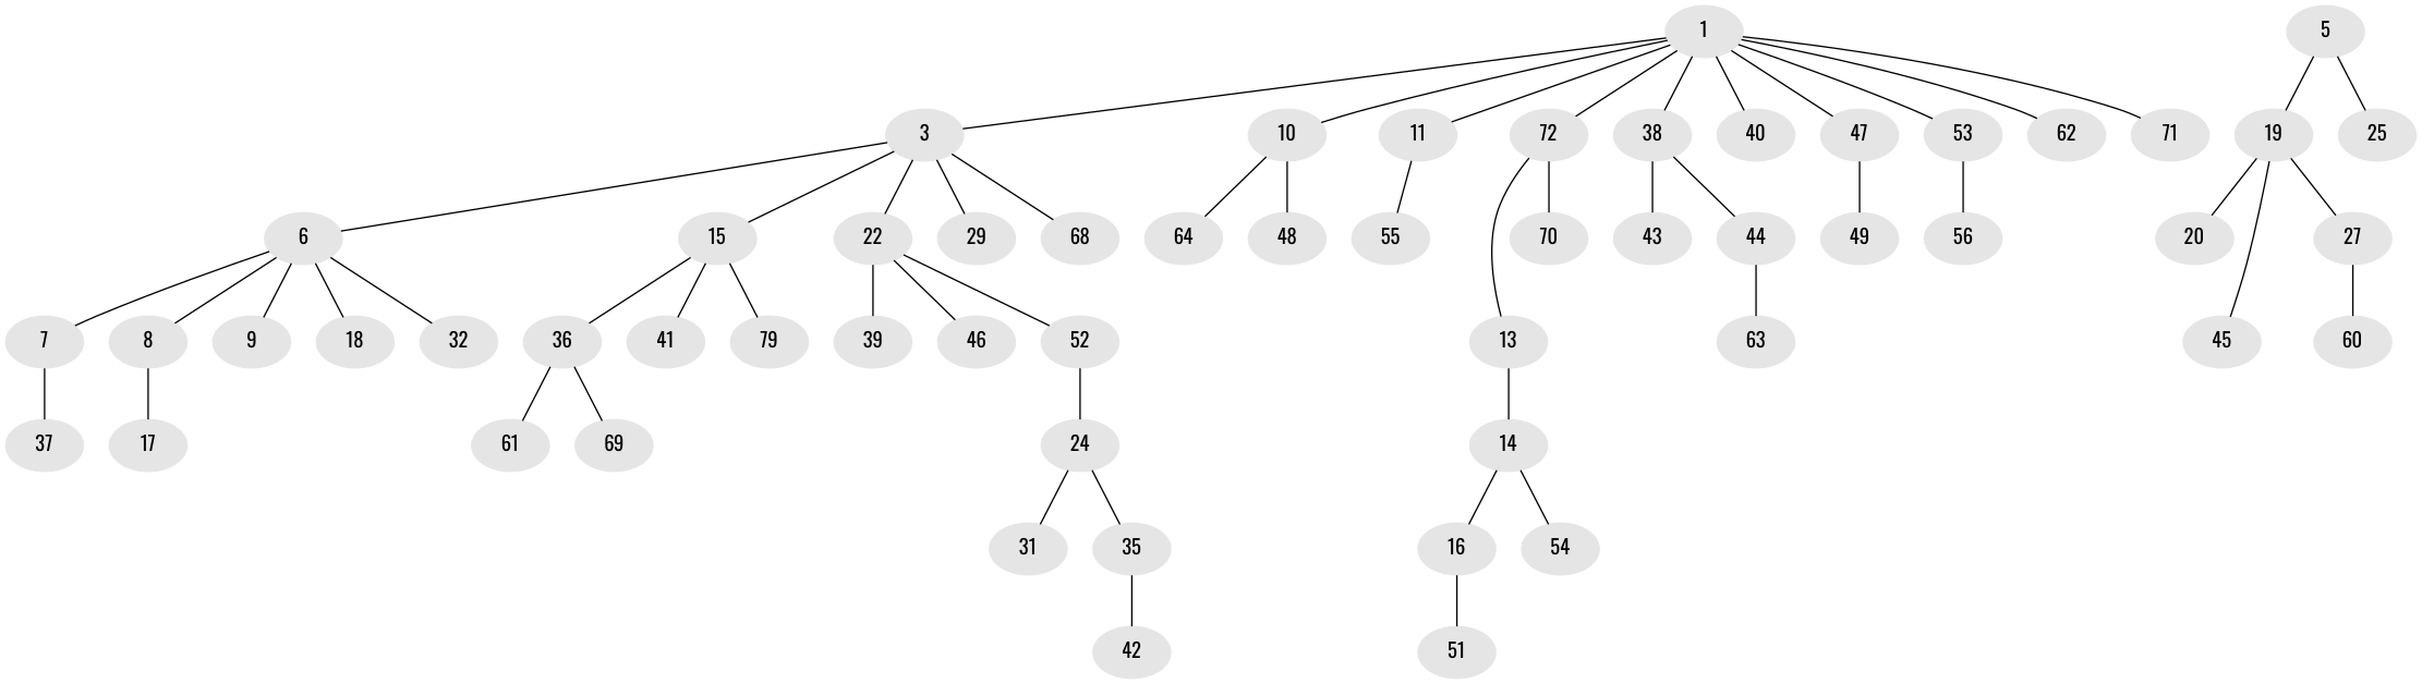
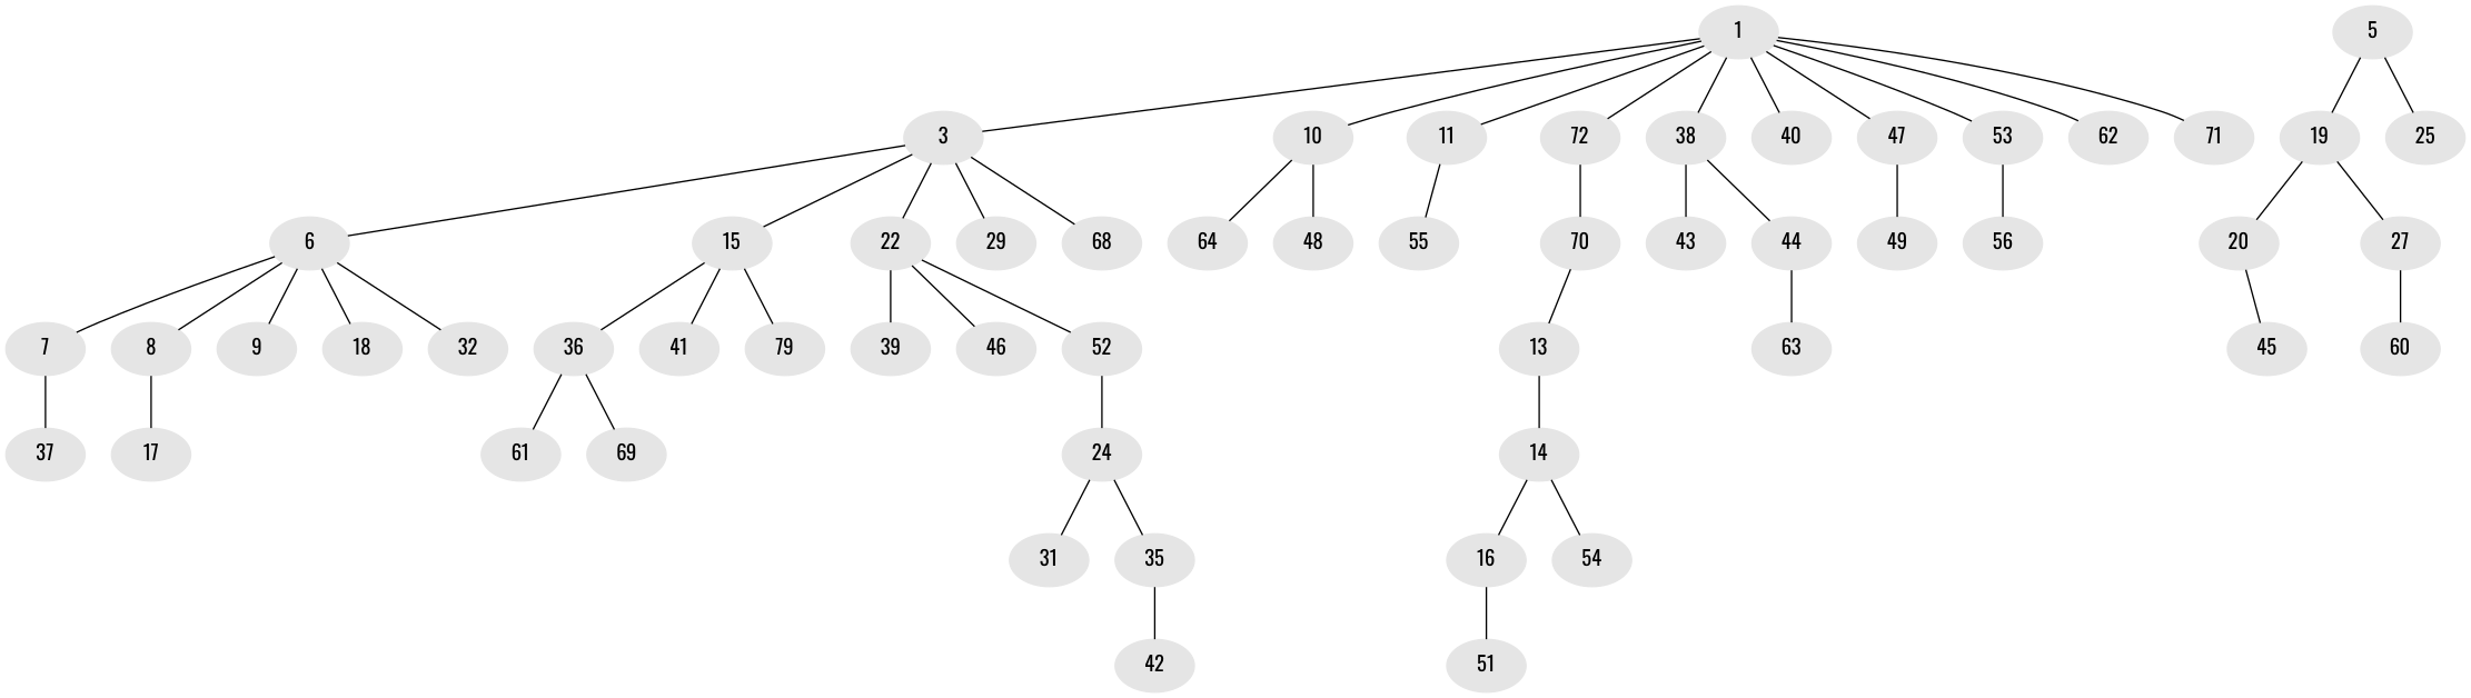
  graph {
    fontname=Oswald
    node [color=gray90 fontname=Oswald style=filled]
    edge [fontname=Oswald]
    1 [super="+2"]
    3 [super="+4"]
    10
    11
    n5 [label=72]
    38
    40
    47
    53 [super="+59+57"]
    62
    71
    6
    15 [super="+28+75"]
    22 [super="+26"]
    29 [super="+64"]
    68 [super="+74"]
    19 [super="+23"]
    5
    25
    n20 [label=64]
    48
    55
    13 [super="+21"]
    70 [super="+73"]
    43
    44
    49
    56
    7
    8
    9 [super="+80+30"]
    18
    32
    36
    41
    79
    39
    46
    52 [super="+72+65"]
    24
    31
    35
    20 [super="+50"]
    27
    37
    17
    14
    16 [super="+33+58"]
    54 [super="+76+77"]
    51
    61 [super="+67"]
    69
    45
    60
    42
    63
    1 -- 3
    1 -- 10
    1 -- 11
    1 -- n5
    1 -- 38
    1 -- 40
    1 -- 47
    1 -- 53
    1 -- 62
    1 -- 71
    3 -- 6
    3 -- 15
    3 -- 22
    3 -- 29
    3 -- 68
    10 -- n20
    10 -- 48
    11 -- 55
-   n5 -- 13
+   70 -- 13
    n5 -- 70
    38 -- 43
    38 -- 44
    47 -- 49
    53 -- 56
    6 -- 7
    6 -- 8
    6 -- 9
    6 -- 18
    6 -- 32
    15 -- 36
    15 -- 41
    15 -- 79
    22 -- 39
    22 -- 46
    22 -- 52
    19 -- 20
    19 -- 27
    5 -- 19
    5 -- 25
    13 -- 14
    44 -- 63
    7 -- 37
    8 -- 17
    36 -- 61
    36 -- 69
    52 -- 24
    24 -- 31
    24 -- 35
    35 -- 42
-   19 -- 45
+   20 -- 45
    27 -- 60
    14 -- 16
    14 -- 54
    16 -- 51
  }
